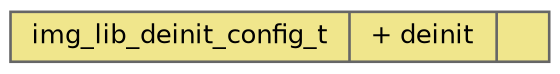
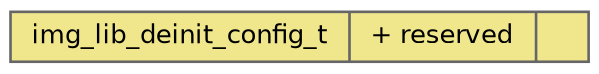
  digraph {
    rankdir=LR
-   n1 [color=gray40 fillcolor=khaki fontcolor=black fontname=Helvetica fontsize=10 height=0.2 label="{img_lib_deinit_config_t\n|+ deinit\l|}" shape=record style=filled width=0.4]
+   n1 [color=gray40 fillcolor=khaki fontcolor=black fontname=Helvetica fontsize=10 height=0.2 label="{img_lib_deinit_config_t\n|+ reserved\l|}" shape=record style=filled width=0.4]
  }
